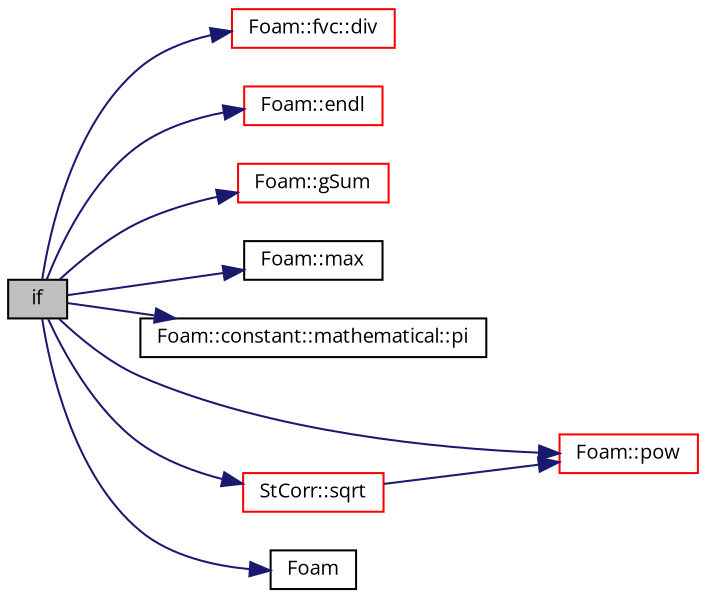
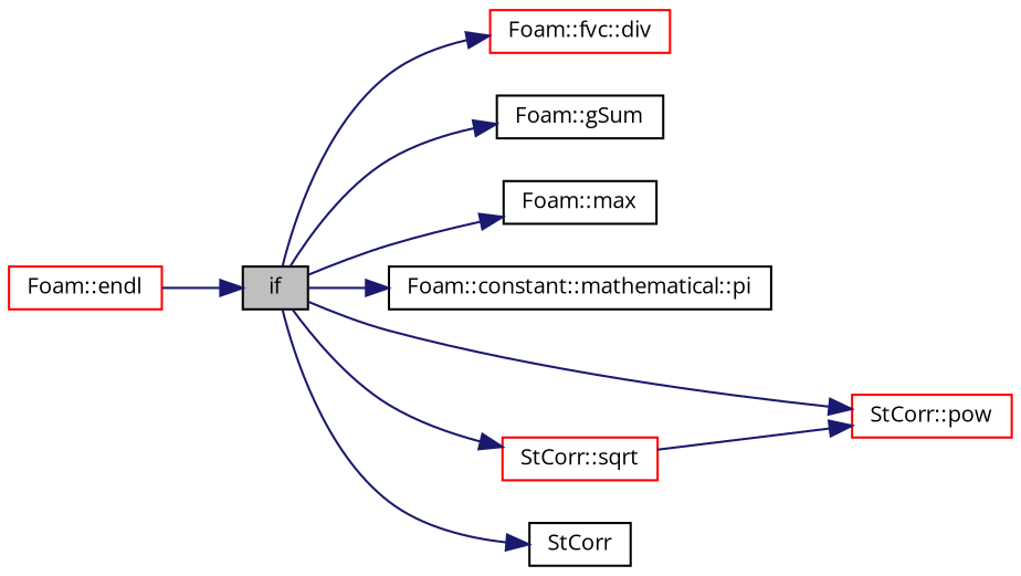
  digraph {
    fontname="Open Sans"
    rankdir=LR
    node [color=black fontname="Open Sans" fontsize=10 shape=record]
    edge [color=midnightblue fontname="Open Sans" fontsize=10 labelfontname=FreeSans labelfontsize=10 style=solid]
    n1 [fillcolor=grey75 fontcolor=black height=0.2 label=if style=filled width=0.4]
    n2 [color=red height=0.2 label="Foam::fvc::div" width=0.4]
    n3 [color=red height=0.2 label="Foam::endl" width=0.4]
-   n4 [color=red height=0.2 label="Foam::gSum" width=0.4]
+   n4 [height=0.2 label="Foam::gSum" width=0.4]
    n5 [height=0.2 label="Foam::max" width=0.4]
    n6 [height=0.2 label="Foam::constant::mathematical::pi" width=0.4]
-   n7 [color=red height=0.2 label="Foam::pow" width=0.4]
+   n7 [color=red height=0.2 label="StCorr::pow" width=0.4]
    n8 [color=red height=0.2 label="StCorr::sqrt" width=0.4]
-   n9 [height=0.2 label=Foam width=0.4]
+   n9 [height=0.2 label=StCorr width=0.4]
    n1 -> n2
-   n1 -> n3
+   n3 -> n1
    n1 -> n4
    n1 -> n5
    n1 -> n6
    n1 -> n7
    n1 -> n8
    n1 -> n9
    n8 -> n7
  }
